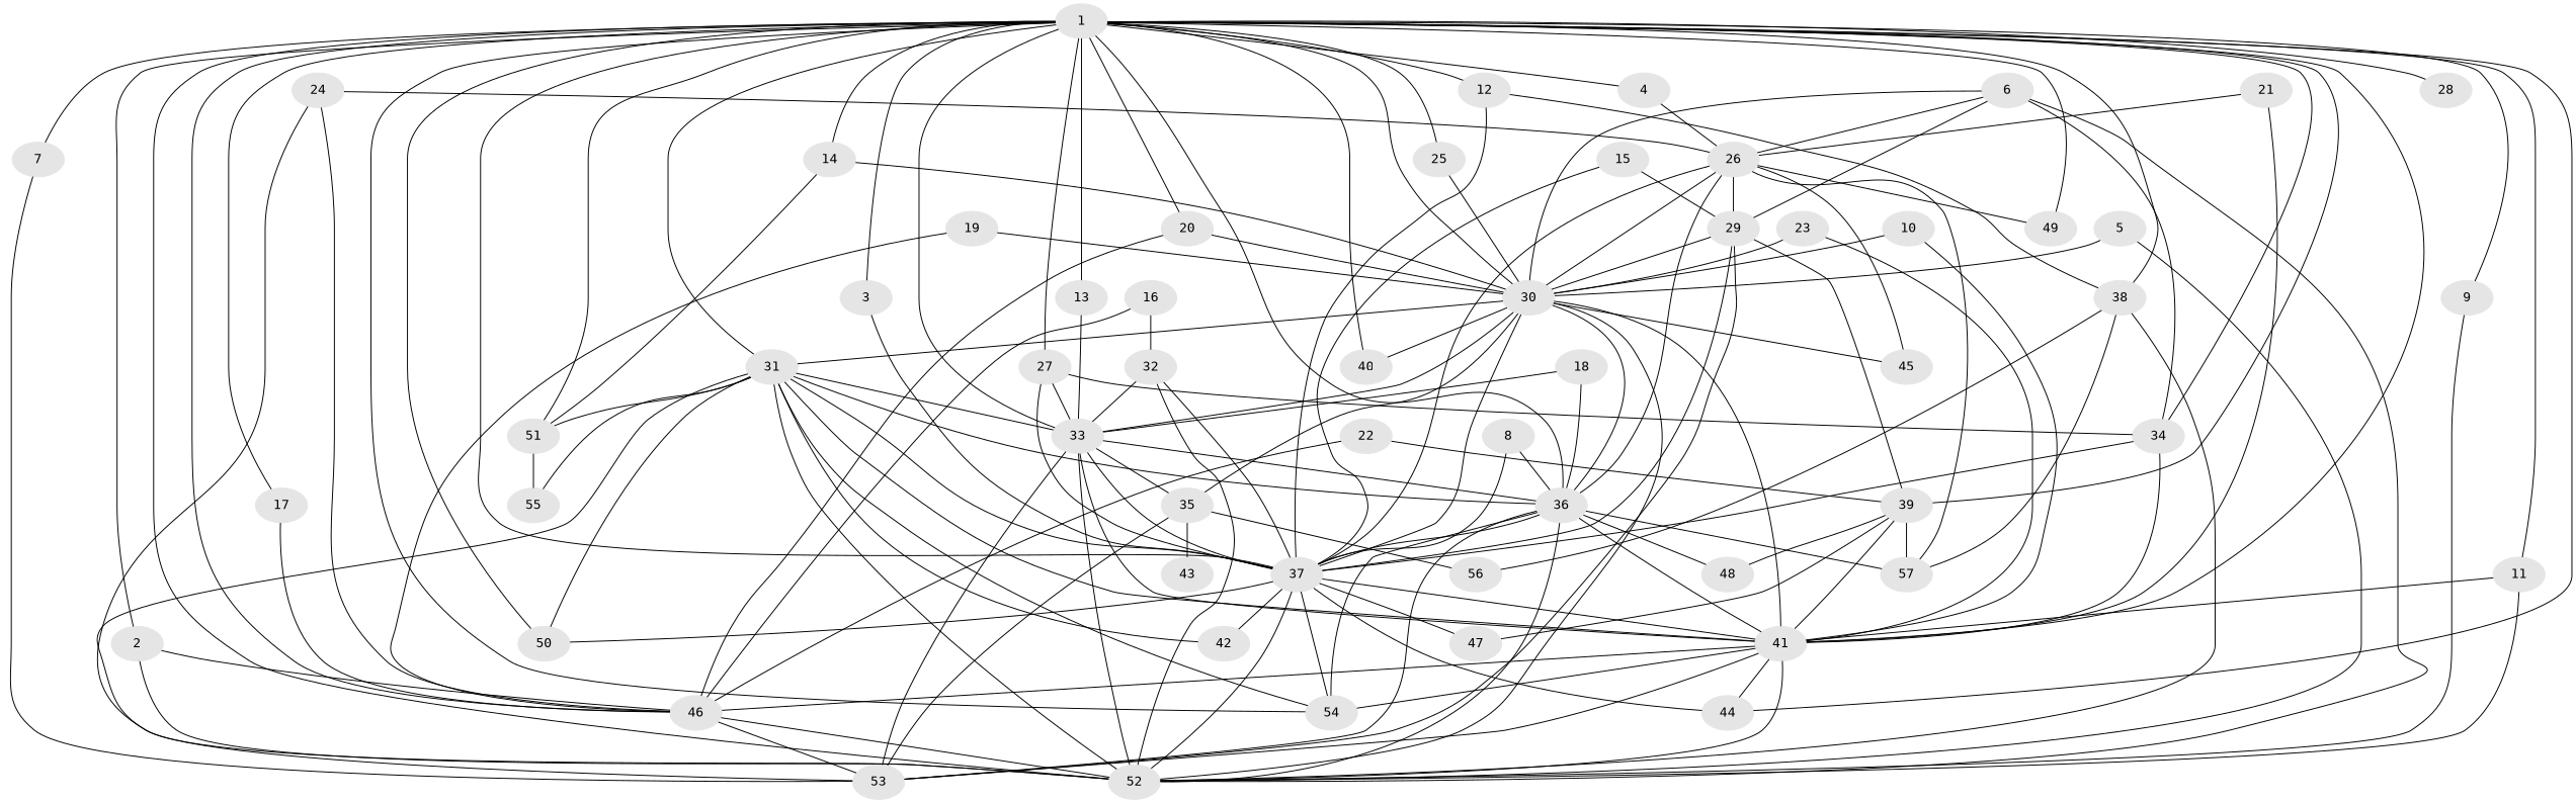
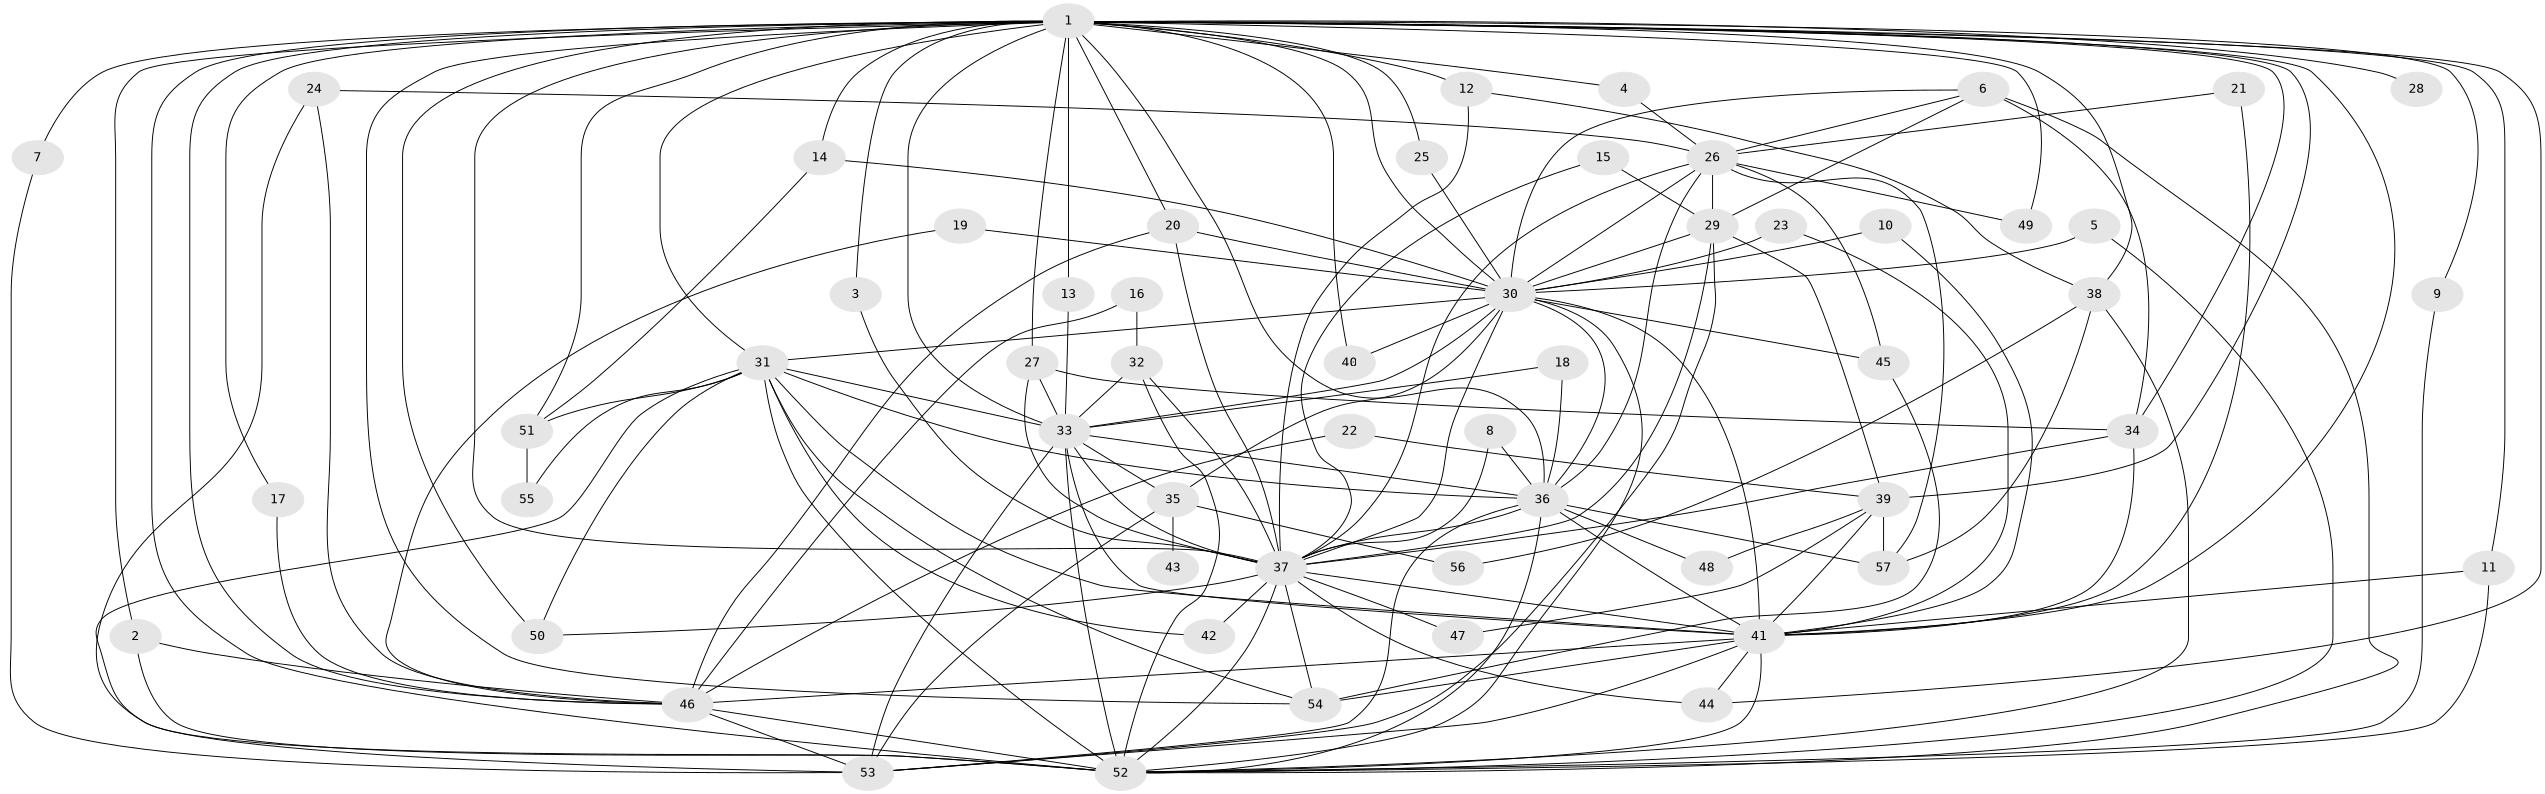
  graph {
    fontname="DejaVu Sans Mono"
    node [color=gray90 fontname="DejaVu Sans Mono" style=filled]
    edge [fontname="DejaVu Sans Mono" weight=1.0]
    1
    2
    3
    4
    7
    9
    11
    12
    13
    14
    17
    20
    25
    27
    28
    30
    31
    33
    34
    36
    37
    38
    39
    40
    41
    44
    46
    49
    50
    51
    52
    54
    26
    53
    15
    29
    45
    35
    42
    55
    57
    48
    47
    56
    5
    6
    8
    10
    16
    32
    18
    19
    21
    22
    23
    24
    43
    1 -- 2
    1 -- 3
    1 -- 4
    1 -- 7
    1 -- 9
    1 -- 11
    1 -- 12 [weight=2.0]
    1 -- 13
    1 -- 14 [weight=2.0]
    1 -- 17
    1 -- 20
    1 -- 25
    1 -- 27
    1 -- 28 [weight=2.0]
    1 -- 30 [weight=5.0]
    1 -- 31 [weight=3.0]
    1 -- 33 [weight=4.0]
    1 -- 34
    1 -- 36 [weight=3.0]
    1 -- 37 [weight=3.0]
    1 -- 38 [weight=2.0]
    1 -- 39
    1 -- 40
    1 -- 41 [weight=3.0]
    1 -- 44
    1 -- 46 [weight=2.0]
    1 -- 49
    1 -- 50 [weight=2.0]
    1 -- 51 [weight=2.0]
    1 -- 52 [weight=3.0]
    1 -- 54
    2 -- 46
    2 -- 52
    3 -- 37
    4 -- 26
    7 -- 53
    9 -- 52
    11 -- 41
    11 -- 52
    12 -- 37
    12 -- 38
    13 -- 33
    14 -- 30
    14 -- 51
    17 -- 46
    20 -- 30
    20 -- 46
    25 -- 30
    27 -- 33
    27 -- 34
    27 -- 37
    30 -- 31
    30 -- 33
    30 -- 36
    30 -- 37
    30 -- 40
    30 -- 41 [weight=2.0]
    30 -- 52 [weight=2.0]
    30 -- 45
    30 -- 35
    31 -- 33
    31 -- 36
-   31 -- 37 [weight=2.0]
+   20 -- 37 [weight=2.0]
    31 -- 41
    31 -- 50
    31 -- 51
    31 -- 52 [weight=2.0]
    31 -- 54
    31 -- 53
    31 -- 42
    31 -- 55
    33 -- 36
    33 -- 37
    33 -- 41 [weight=2.0]
    33 -- 52 [weight=2.0]
    33 -- 53
    33 -- 35
    34 -- 37
    34 -- 41
    36 -- 37
    36 -- 41 [weight=2.0]
    36 -- 52
-   36 -- 54
+   45 -- 54
    36 -- 53
    36 -- 57
    36 -- 48
    37 -- 41
    37 -- 44
    37 -- 50
    37 -- 52 [weight=2.0]
    37 -- 54
    37 -- 42
    37 -- 47
    38 -- 52
    38 -- 57
    38 -- 56
    39 -- 41
    39 -- 57
    39 -- 48
    39 -- 47
    41 -- 44
    41 -- 46
    41 -- 52
    41 -- 54
    41 -- 53 [weight=2.0]
    46 -- 52
    46 -- 53 [weight=2.0]
    51 -- 55
    26 -- 30
    26 -- 36
    26 -- 37
    26 -- 49
    26 -- 29
    26 -- 45
    26 -- 57
    15 -- 37
    15 -- 29
    29 -- 30 [weight=2.0]
    29 -- 37
    29 -- 39
    29 -- 53
    35 -- 53 [weight=2.0]
    35 -- 56
    35 -- 43
    5 -- 30
    5 -- 52
    6 -- 30
    6 -- 34
    6 -- 52
    6 -- 26
    6 -- 29
    8 -- 36
    8 -- 37
    10 -- 30
    10 -- 41
    16 -- 46
    16 -- 32
    32 -- 33
    32 -- 37
    32 -- 52 [weight=2.0]
    18 -- 33
    18 -- 36
    19 -- 30
    19 -- 46
    21 -- 41
    21 -- 26
    22 -- 39
    22 -- 46
    23 -- 30
    23 -- 41
    24 -- 46
    24 -- 52
    24 -- 26
  }
